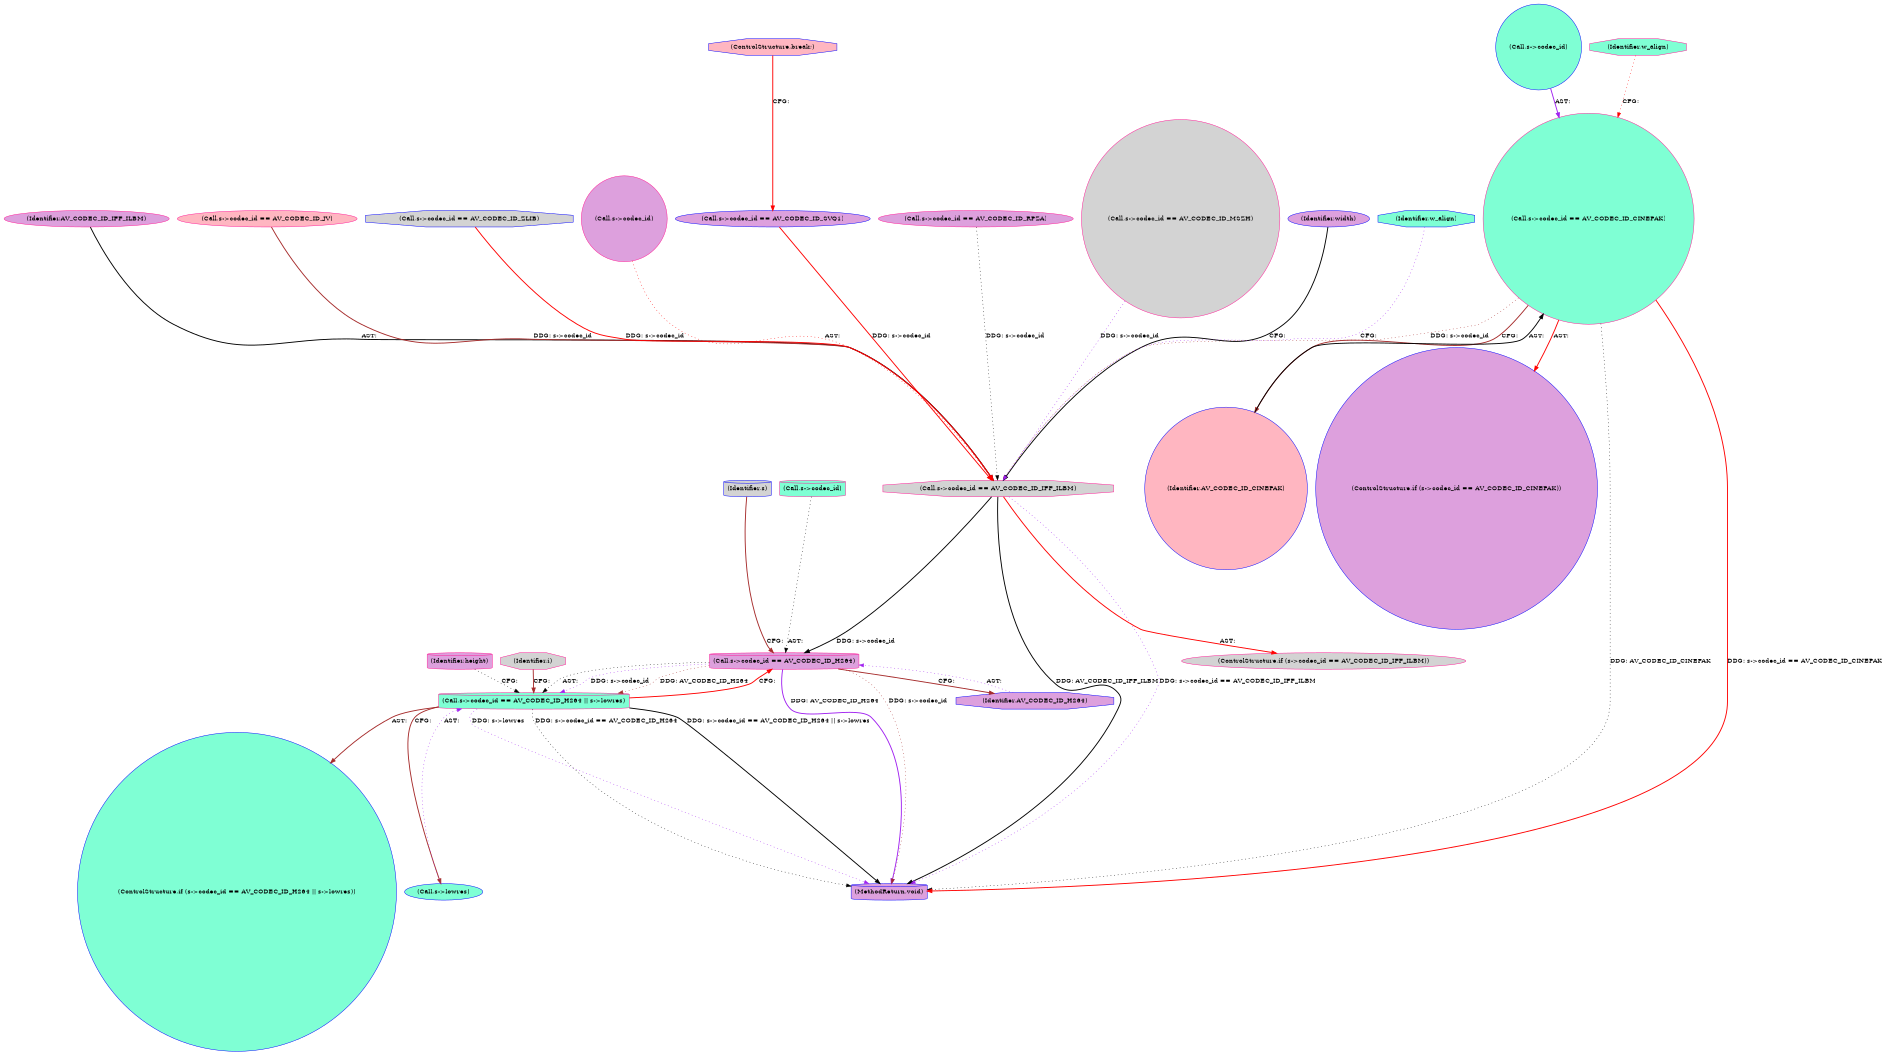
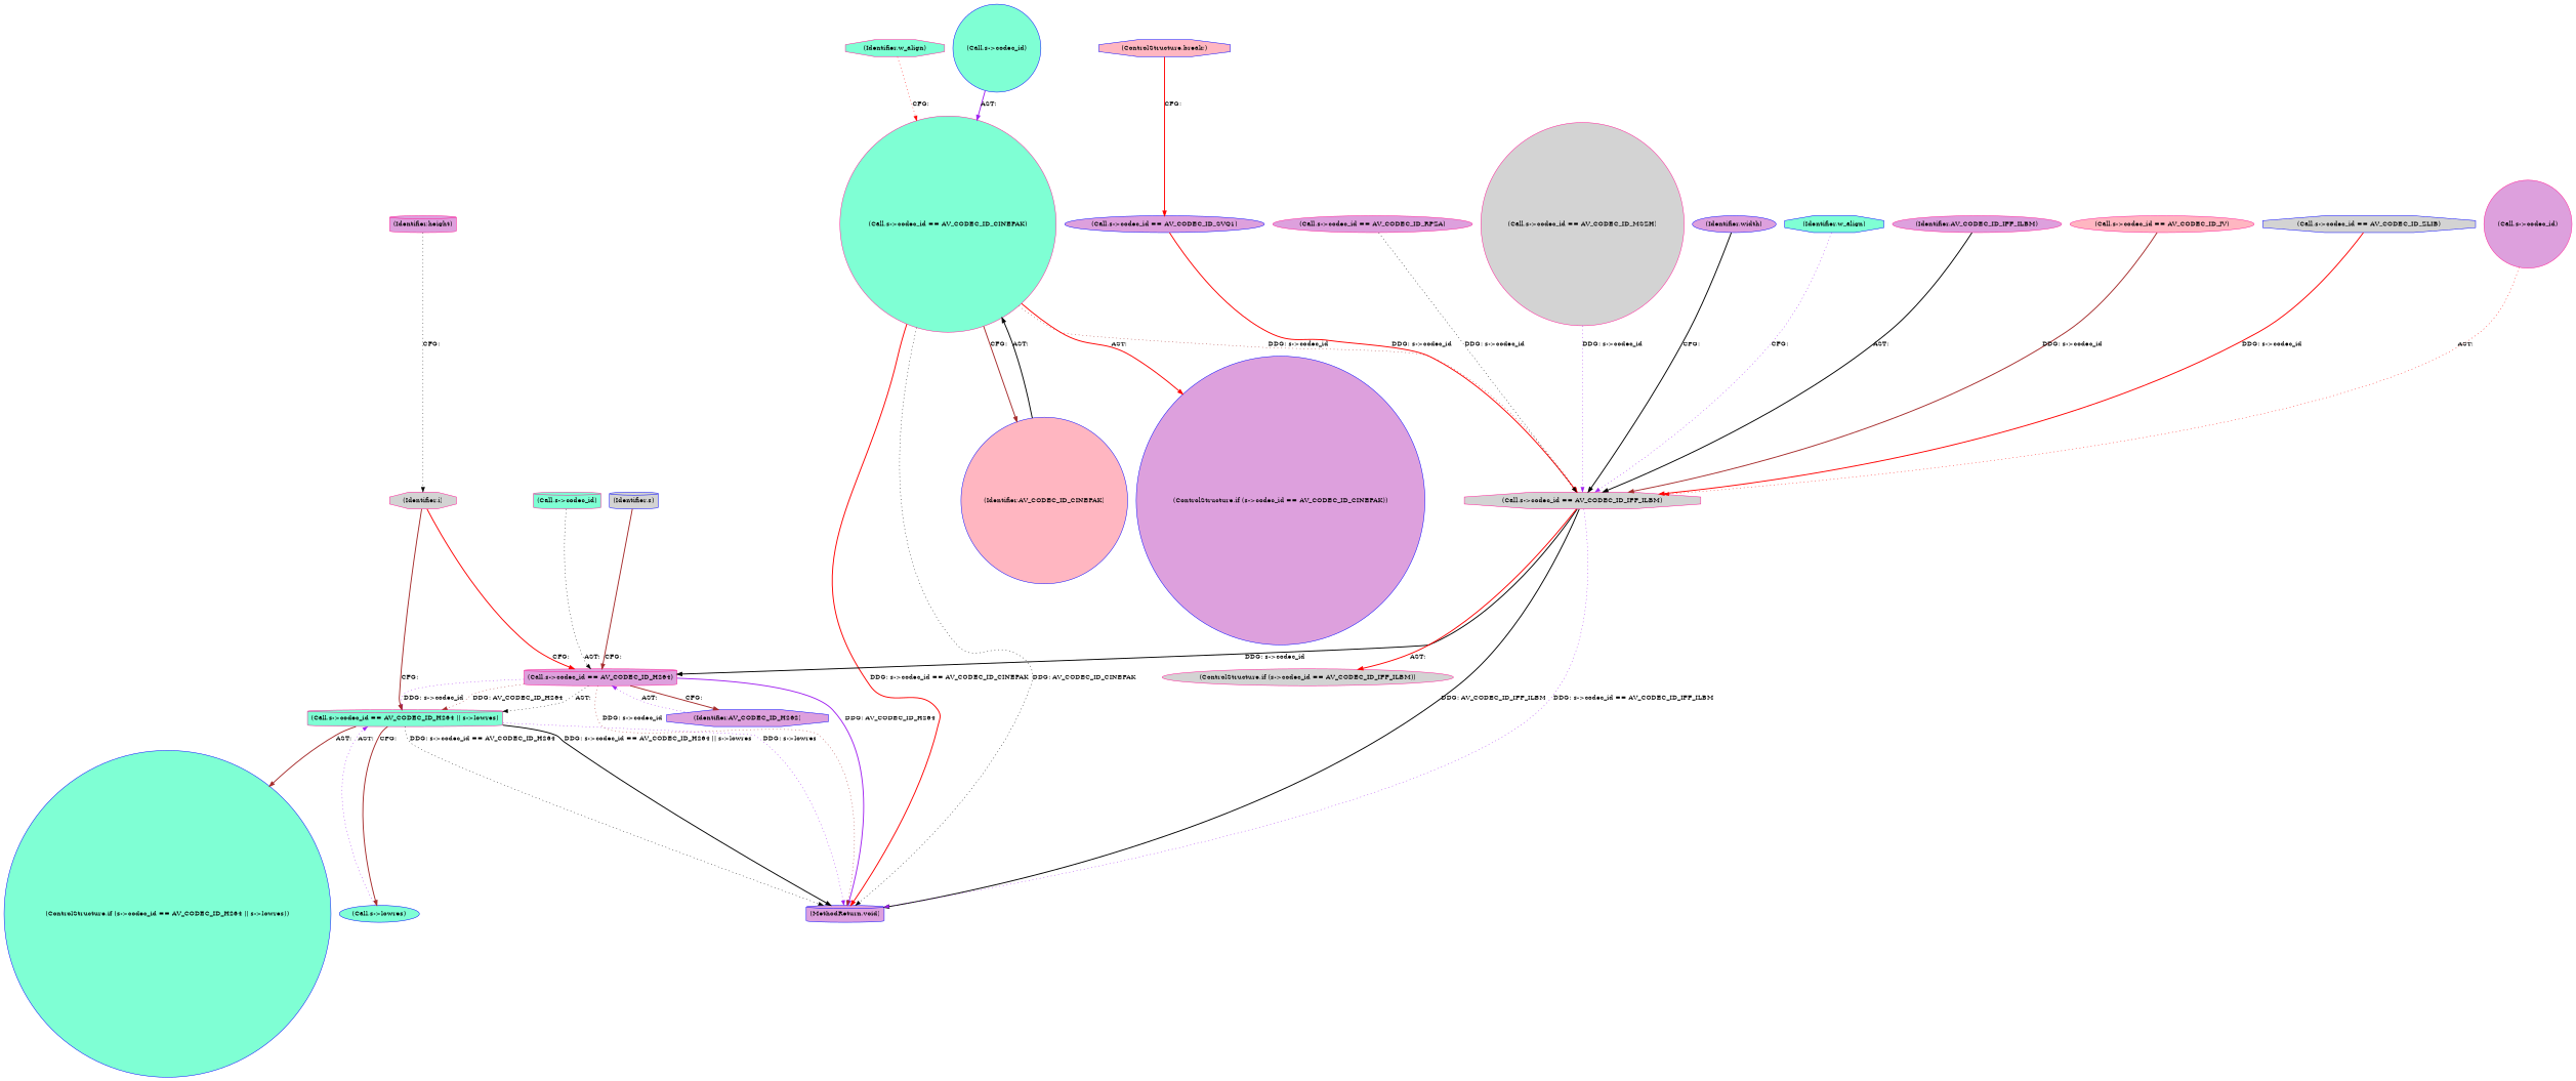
  digraph {
    node [color=deeppink fillcolor=plum shape=circle style=filled]
    edge [color=black style=bold]
    n1 [fillcolor=aquamarine label="(Call,s->codec_id == AV_CODEC_ID_CINEPAK)"]
    n2 [fillcolor=lightgrey label="(Call,s->codec_id == AV_CODEC_ID_IFF_ILBM)" shape=octagon]
    n3 [color=blue fillcolor=lightpink label="(Identifier,AV_CODEC_ID_CINEPAK)"]
    n4 [color=blue label="(ControlStructure,if (s->codec_id == AV_CODEC_ID_CINEPAK))"]
    n5 [color=blue label="(MethodReturn,void)" shape=cylinder]
    n6 [label="(Call,s->codec_id == AV_CODEC_ID_H264)" shape=cylinder]
    n7 [fillcolor=lightgrey label="(ControlStructure,if (s->codec_id == AV_CODEC_ID_IFF_ILBM))" shape=ellipse]
    n8 [fillcolor=aquamarine label="(Call,s->codec_id == AV_CODEC_ID_H264 || s->lowres)" shape=cylinder]
-   n9 [color=blue label="(Identifier,AV_CODEC_ID_H264)" shape=octagon]
+   n9 [color=blue label="(Identifier,AV_CODEC_ID_H262)" shape=octagon]
    n10 [label="(Identifier,AV_CODEC_ID_IFF_ILBM)" shape=ellipse]
    n11 [color=blue fillcolor=aquamarine label="(ControlStructure,if (s->codec_id == AV_CODEC_ID_H264 || s->lowres))"]
    n12 [color=blue fillcolor=aquamarine label="(Call,s->lowres)" shape=ellipse]
    n13 [color=blue fillcolor=aquamarine label="(Call,s->codec_id)"]
    n14 [fillcolor=lightpink label="(Call,s->codec_id == AV_CODEC_ID_JV)" shape=ellipse]
    n15 [color=blue fillcolor=lightgrey label="(Call,s->codec_id == AV_CODEC_ID_ZLIB)" shape=octagon]
    n16 [label="(Call,s->codec_id)"]
    n17 [label="(Identifier,height)" shape=cylinder]
    n18 [color=blue fillcolor=lightpink label="(ControlStructure,break;)" shape=octagon]
    n19 [color=blue label="(Call,s->codec_id == AV_CODEC_ID_SVQ1)" shape=ellipse]
    n20 [color=blue fillcolor=lightgrey label="(Identifier,s)" shape=cylinder]
    n21 [label="(Call,s->codec_id == AV_CODEC_ID_RPZA)" shape=ellipse]
    n22 [fillcolor=lightgrey label="(Call,s->codec_id == AV_CODEC_ID_MSZH)"]
    n23 [color=blue label="(Identifier,width)" shape=ellipse]
    n24 [fillcolor=lightgrey label="(Identifier,i)" shape=octagon]
    n25 [fillcolor=aquamarine label="(Identifier,w_align)" shape=octagon]
    n26 [fillcolor=aquamarine label="(Call,s->codec_id)" shape=cylinder]
    n27 [color=blue fillcolor=aquamarine label="(Identifier,w_align)" shape=octagon]
    n1 -> n2 [color=brown label="DDG: s->codec_id" style=dotted]
    n1 -> n3 [color=brown label="CFG: "]
    n1 -> n4 [color=red label="AST: "]
    n1 -> n5 [label="DDG: AV_CODEC_ID_CINEPAK" style=dotted]
    n1 -> n5 [color=red label="DDG: s->codec_id == AV_CODEC_ID_CINEPAK"]
    n2 -> n5 [label="DDG: AV_CODEC_ID_IFF_ILBM"]
    n2 -> n5 [color=purple label="DDG: s->codec_id == AV_CODEC_ID_IFF_ILBM" style=dotted]
    n2 -> n6 [label="DDG: s->codec_id"]
    n2 -> n7 [color=red label="AST: "]
    n3 -> n1 [label="AST: "]
    n6 -> n5 [color=purple label="DDG: AV_CODEC_ID_H264"]
    n6 -> n5 [color=brown label="DDG: s->codec_id" style=dotted]
    n6 -> n8 [label="AST: " style=dotted]
    n6 -> n8 [color=purple label="DDG: s->codec_id" style=dotted]
    n6 -> n8 [color=brown label="DDG: AV_CODEC_ID_H264" style=dotted]
    n6 -> n9 [color=brown label="CFG: "]
    n8 -> n5 [color=purple label="DDG: s->lowres" style=dotted]
    n8 -> n5 [label="DDG: s->codec_id == AV_CODEC_ID_H264" style=dotted]
    n8 -> n5 [label="DDG: s->codec_id == AV_CODEC_ID_H264 || s->lowres"]
-   n8 -> n6 [color=red label="CFG: "]
+   n24 -> n6 [color=red label="CFG: "]
    n8 -> n11 [color=brown label="AST: "]
    n8 -> n12 [color=brown label="CFG: "]
    n9 -> n6 [color=purple label="AST: " style=dotted]
    n10 -> n2 [label="AST: "]
    n12 -> n8 [color=purple label="AST: " style=dotted]
    n13 -> n1 [color=purple label="AST: "]
    n14 -> n2 [color=brown label="DDG: s->codec_id"]
    n15 -> n2 [color=red label="DDG: s->codec_id"]
    n16 -> n2 [color=red label="AST: " style=dotted]
-   n17 -> n8 [label="CFG: " style=dotted]
+   n17 -> n24 [label="CFG: " style=dotted]
    n18 -> n19 [color=red label="CFG: "]
    n19 -> n2 [color=red label="DDG: s->codec_id"]
    n20 -> n6 [color=brown label="CFG: "]
    n21 -> n2 [label="DDG: s->codec_id" style=dotted]
    n22 -> n2 [color=purple label="DDG: s->codec_id" style=dotted]
    n23 -> n2 [label="CFG: "]
    n24 -> n8 [color=brown label="CFG: "]
    n25 -> n1 [color=red label="CFG: " style=dotted]
    n26 -> n6 [label="AST: " style=dotted]
    n27 -> n2 [color=purple label="CFG: " style=dotted]
  }
